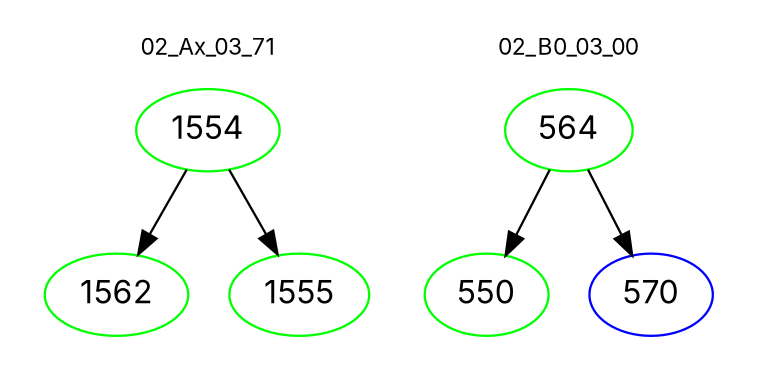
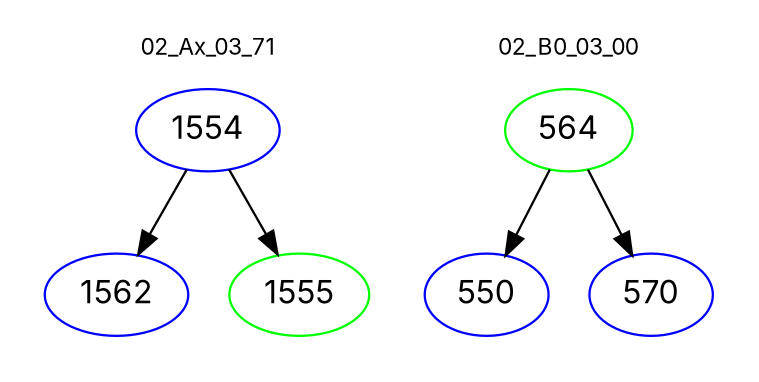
  digraph {
    fontname=Inter
    node [color=green fontname=Inter]
    edge [color=black fontname=Inter]
-   n1 [label=1554]
-   n2 [label=1562]
+   n1 [color=blue label=1554]
+   n2 [color=blue label=1562]
    n3 [label=1555]
    n4 [label=564]
-   n5 [label=550]
+   n5 [color=blue label=550]
    n6 [color=blue label=570]
    subgraph cluster_1 {
      color=white
      fontsize=10
      label="02_Ax_03_71"
      n1
      n2
      n3
    }
    subgraph cluster_2 {
      color=white
      fontsize=10
      label="02_B0_03_00"
      n4
      n5
      n6
    }
    n1 -> n2
    n1 -> n3
    n4 -> n5
    n4 -> n6
  }
